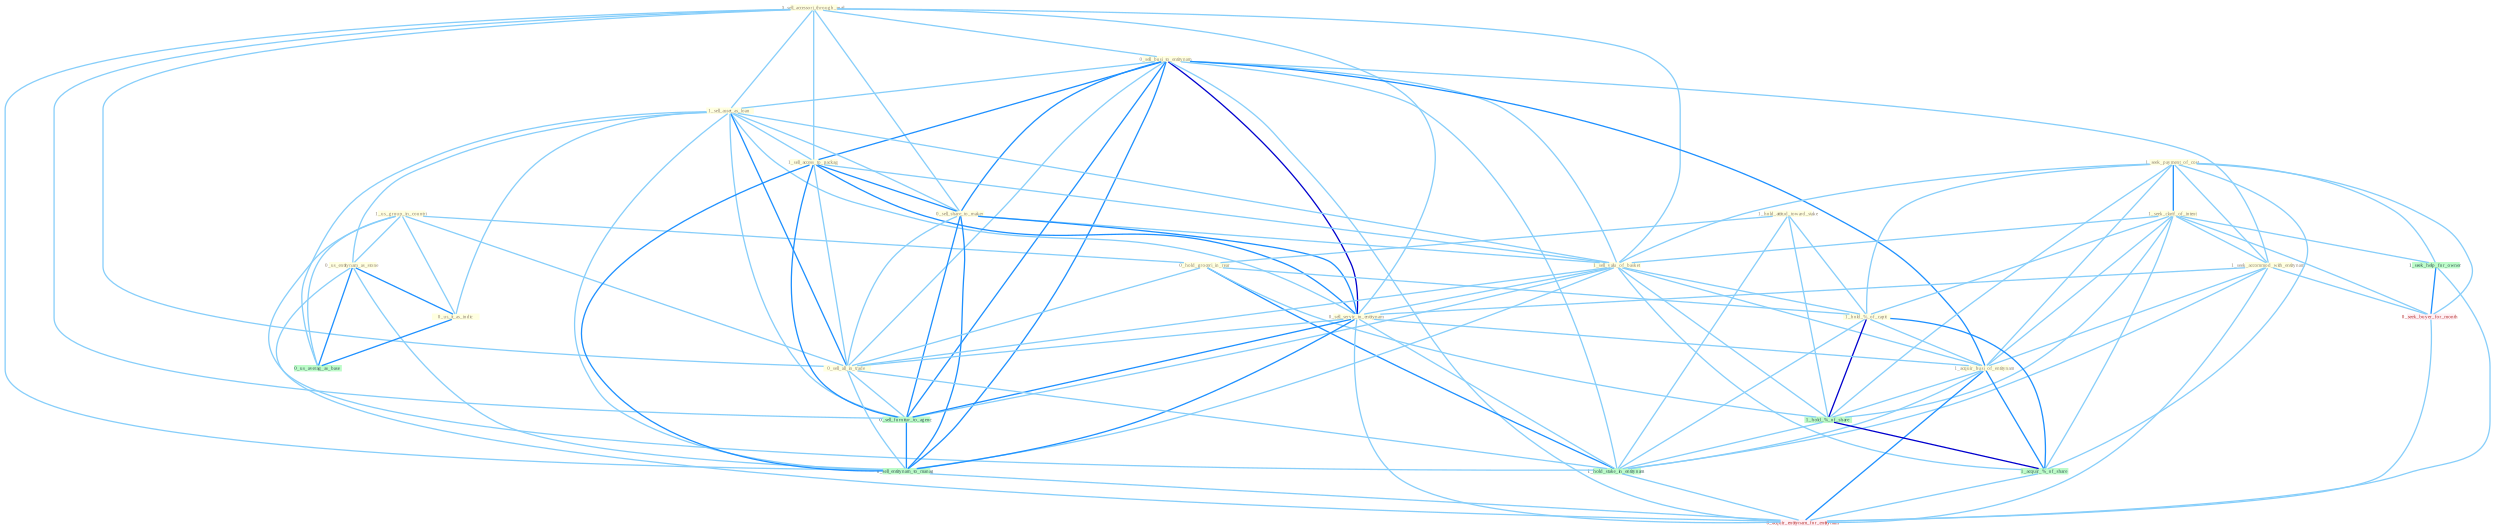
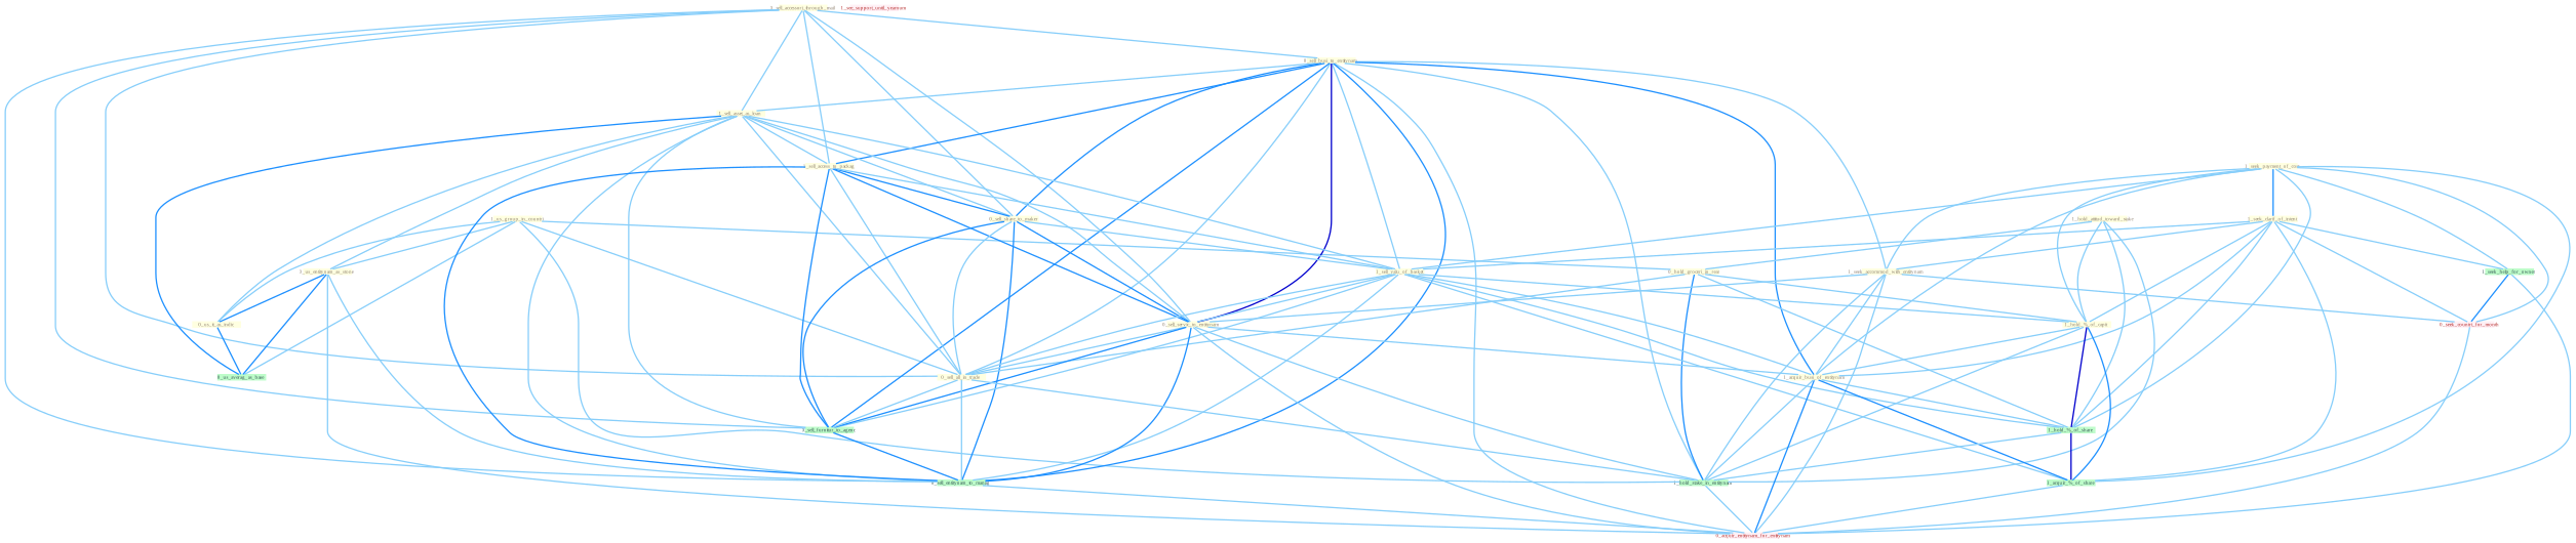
  graph {
    fontname="Liberation Serif"
    node [color="#ffffe0" fixedsize=true fontcolor="#8b7d6b" fontname="Liberation Serif" fontsize=4 shape=polygon style=filled]
    edge [color="#87cefa" fontname="Liberation Serif" w=1]
    "0_sell_accessori_through_mail " [height=.06 width=.5]
    "1_us_group_in_countri " [height=.06 width=.5]
    "0_sell_busi_to_entitynam " [height=.06 width=.5]
    "1_sell_asset_as_loan " [height=.06 width=.5]
    "0_us_entitynam_as_stone " [height=.06 width=.5]
    "1_seek_payment_of_cost " [height=.06 width=.5]
    "1_sell_access_to_packag " [height=.06 width=.5]
    "0_sell_share_to_maker " [height=.06 width=.5]
    n9 [height=.06 label="1_hold_attitud_toward_stake" width=.5]
    "0_hold_groceri_in_rear " [height=.06 width=.5]
    "1_seek_clarif_of_intent " [height=.06 width=.5]
    "1_seek_accommod_with_entitynam " [height=.06 width=.5]
    "1_sell_valu_of_basket " [height=.06 width=.5]
    "0_us_it_as_indic " [height=.06 width=.5]
    "1_hold_%_of_capit " [height=.06 width=.5]
    "0_sell_servic_to_entitynam " [height=.06 width=.5]
    "1_acquir_busi_of_entitynam " [height=.06 width=.5]
    "0_sell_all_in_trade " [height=.06 width=.5]
-   "0_seek_buyer_for_month " [color="#fff0f5" fontcolor="#b22222" height=.06 width=.5]
+   "0_seek_buyer_for_month " [color="#fff0f5" fontcolor="#b22222" height=.06 width=.5 label="0_seek_countri_for_month"]
+   "1_see_support_until_yearnum " [color="#fff0f5" fontcolor="#b22222" height=.06 width=.5]
    "0_acquir_entitynam_for_entitynam " [color="#fff0f5" fontcolor="#b22222" height=.06 width=.5]
    "0_sell_furnitur_to_agenc " [color="#BDFCC9" fontcolor="#2f4f4f" height=.06 width=.5]
    "0_sell_entitynam_to_manag " [color="#BDFCC9" fontcolor="#2f4f4f" height=.06 width=.5]
    "1_hold_stake_in_entitynam " [color="#BDFCC9" fontcolor="#2f4f4f" height=.06 width=.5]
    "0_us_averag_as_base " [color="#BDFCC9" fontcolor="#2f4f4f" height=.06 width=.5]
    "1_hold_%_of_share " [color="#BDFCC9" fontcolor="#2f4f4f" height=.06 width=.5]
    "1_seek_help_for_owner " [color="#BDFCC9" fontcolor="#2f4f4f" height=.06 width=.5]
    "1_acquir_%_of_share " [color="#BDFCC9" fontcolor="#2f4f4f" height=.06 width=.5]
    subgraph sub_1 {
      "0_sell_accessori_through_mail "
      "1_us_group_in_countri "
      "0_sell_busi_to_entitynam "
      "1_sell_asset_as_loan "
      "0_us_entitynam_as_stone "
      "1_seek_payment_of_cost "
      "1_sell_access_to_packag "
      "0_sell_share_to_maker "
      n9
      "0_hold_groceri_in_rear "
      "1_seek_clarif_of_intent "
      "1_seek_accommod_with_entitynam "
      "1_sell_valu_of_basket "
      "0_us_it_as_indic "
      "1_hold_%_of_capit "
      "0_sell_servic_to_entitynam "
      "1_acquir_busi_of_entitynam "
      "0_sell_all_in_trade "
    }
    subgraph sub_2 {
      "0_seek_buyer_for_month "
+     "1_see_support_until_yearnum "
      "0_acquir_entitynam_for_entitynam "
    }
    "0_sell_accessori_through_mail " -- "0_sell_busi_to_entitynam "
    "0_sell_accessori_through_mail " -- "1_sell_asset_as_loan "
    "0_sell_accessori_through_mail " -- "1_sell_access_to_packag "
    "0_sell_accessori_through_mail " -- "0_sell_share_to_maker "
-   "0_sell_accessori_through_mail " -- "1_sell_valu_of_basket "
    "0_sell_accessori_through_mail " -- "0_sell_servic_to_entitynam "
    "0_sell_accessori_through_mail " -- "0_sell_all_in_trade "
    "0_sell_accessori_through_mail " -- "0_sell_furnitur_to_agenc "
    "0_sell_accessori_through_mail " -- "0_sell_entitynam_to_manag "
    "1_us_group_in_countri " -- "0_us_entitynam_as_stone "
    "1_us_group_in_countri " -- "0_hold_groceri_in_rear "
    "1_us_group_in_countri " -- "0_us_it_as_indic "
    "1_us_group_in_countri " -- "0_sell_all_in_trade "
    "1_us_group_in_countri " -- "1_hold_stake_in_entitynam "
    "1_us_group_in_countri " -- "0_us_averag_as_base "
    "0_sell_busi_to_entitynam " -- "1_sell_asset_as_loan "
    "0_sell_busi_to_entitynam " -- "1_sell_access_to_packag " [color="#1e90ff" w=2]
    "0_sell_busi_to_entitynam " -- "0_sell_share_to_maker " [color="#1e90ff" w=2]
    "0_sell_busi_to_entitynam " -- "1_seek_accommod_with_entitynam "
    "0_sell_busi_to_entitynam " -- "1_sell_valu_of_basket "
    "0_sell_busi_to_entitynam " -- "0_sell_servic_to_entitynam " [color="#0000cd" w=3]
    "0_sell_busi_to_entitynam " -- "1_acquir_busi_of_entitynam " [color="#1e90ff" w=2]
    "0_sell_busi_to_entitynam " -- "0_sell_all_in_trade "
    "0_sell_busi_to_entitynam " -- "0_acquir_entitynam_for_entitynam "
    "0_sell_busi_to_entitynam " -- "0_sell_furnitur_to_agenc " [color="#1e90ff" w=2]
    "0_sell_busi_to_entitynam " -- "0_sell_entitynam_to_manag " [color="#1e90ff" w=2]
    "0_sell_busi_to_entitynam " -- "1_hold_stake_in_entitynam "
    "1_sell_asset_as_loan " -- "0_us_entitynam_as_stone "
    "1_sell_asset_as_loan " -- "1_sell_access_to_packag "
    "1_sell_asset_as_loan " -- "0_sell_share_to_maker "
    "1_sell_asset_as_loan " -- "1_sell_valu_of_basket "
    "1_sell_asset_as_loan " -- "0_us_it_as_indic "
    "1_sell_asset_as_loan " -- "0_sell_servic_to_entitynam "
-   "1_sell_asset_as_loan " -- "0_sell_all_in_trade " [color="#1e90ff"]
+   "1_sell_asset_as_loan " -- "0_sell_all_in_trade "
    "1_sell_asset_as_loan " -- "0_sell_furnitur_to_agenc "
    "1_sell_asset_as_loan " -- "0_sell_entitynam_to_manag "
-   "1_sell_asset_as_loan " -- "0_us_averag_as_base "
+   "1_sell_asset_as_loan " -- "0_us_averag_as_base " [color="#1e90ff"]
    "0_us_entitynam_as_stone " -- "0_us_it_as_indic " [color="#1e90ff" w=2]
    "0_us_entitynam_as_stone " -- "0_acquir_entitynam_for_entitynam "
    "0_us_entitynam_as_stone " -- "0_sell_entitynam_to_manag "
    "0_us_entitynam_as_stone " -- "0_us_averag_as_base " [color="#1e90ff" w=2]
    "1_seek_payment_of_cost " -- "1_seek_clarif_of_intent " [color="#1e90ff" w=2]
    "1_seek_payment_of_cost " -- "1_seek_accommod_with_entitynam "
    "1_seek_payment_of_cost " -- "1_sell_valu_of_basket "
    "1_seek_payment_of_cost " -- "1_hold_%_of_capit "
    "1_seek_payment_of_cost " -- "1_acquir_busi_of_entitynam "
    "1_seek_payment_of_cost " -- "0_seek_buyer_for_month "
    "1_seek_payment_of_cost " -- "1_hold_%_of_share "
    "1_seek_payment_of_cost " -- "1_seek_help_for_owner "
    "1_seek_payment_of_cost " -- "1_acquir_%_of_share "
    "1_sell_access_to_packag " -- "0_sell_share_to_maker " [color="#1e90ff" w=2]
    "1_sell_access_to_packag " -- "1_sell_valu_of_basket "
    "1_sell_access_to_packag " -- "0_sell_servic_to_entitynam " [color="#1e90ff" w=2]
    "1_sell_access_to_packag " -- "0_sell_all_in_trade "
    "1_sell_access_to_packag " -- "0_sell_furnitur_to_agenc " [color="#1e90ff" w=2]
    "1_sell_access_to_packag " -- "0_sell_entitynam_to_manag " [color="#1e90ff" w=2]
    "0_sell_share_to_maker " -- "1_sell_valu_of_basket "
    "0_sell_share_to_maker " -- "0_sell_servic_to_entitynam " [color="#1e90ff" w=2]
    "0_sell_share_to_maker " -- "0_sell_all_in_trade "
    "0_sell_share_to_maker " -- "0_sell_furnitur_to_agenc " [color="#1e90ff" w=2]
    "0_sell_share_to_maker " -- "0_sell_entitynam_to_manag " [color="#1e90ff" w=2]
    n9 -- "0_hold_groceri_in_rear "
    n9 -- "1_hold_%_of_capit "
    n9 -- "1_hold_stake_in_entitynam "
    n9 -- "1_hold_%_of_share "
    "0_hold_groceri_in_rear " -- "1_hold_%_of_capit "
    "0_hold_groceri_in_rear " -- "0_sell_all_in_trade "
    "0_hold_groceri_in_rear " -- "1_hold_stake_in_entitynam " [color="#1e90ff" w=2]
    "0_hold_groceri_in_rear " -- "1_hold_%_of_share "
    "1_seek_clarif_of_intent " -- "1_seek_accommod_with_entitynam "
    "1_seek_clarif_of_intent " -- "1_sell_valu_of_basket "
    "1_seek_clarif_of_intent " -- "1_hold_%_of_capit "
    "1_seek_clarif_of_intent " -- "1_acquir_busi_of_entitynam "
    "1_seek_clarif_of_intent " -- "0_seek_buyer_for_month "
    "1_seek_clarif_of_intent " -- "1_hold_%_of_share "
    "1_seek_clarif_of_intent " -- "1_seek_help_for_owner "
    "1_seek_clarif_of_intent " -- "1_acquir_%_of_share "
    "1_seek_accommod_with_entitynam " -- "0_sell_servic_to_entitynam "
    "1_seek_accommod_with_entitynam " -- "1_acquir_busi_of_entitynam "
    "1_seek_accommod_with_entitynam " -- "0_seek_buyer_for_month "
    "1_seek_accommod_with_entitynam " -- "0_acquir_entitynam_for_entitynam "
    "1_seek_accommod_with_entitynam " -- "1_hold_stake_in_entitynam "
    "1_sell_valu_of_basket " -- "1_hold_%_of_capit "
    "1_sell_valu_of_basket " -- "0_sell_servic_to_entitynam "
    "1_sell_valu_of_basket " -- "1_acquir_busi_of_entitynam "
    "1_sell_valu_of_basket " -- "0_sell_all_in_trade "
    "1_sell_valu_of_basket " -- "0_sell_furnitur_to_agenc "
    "1_sell_valu_of_basket " -- "0_sell_entitynam_to_manag "
    "1_sell_valu_of_basket " -- "1_hold_%_of_share "
    "1_sell_valu_of_basket " -- "1_acquir_%_of_share "
    "0_us_it_as_indic " -- "0_us_averag_as_base " [color="#1e90ff" w=2]
    "1_hold_%_of_capit " -- "1_acquir_busi_of_entitynam "
    "1_hold_%_of_capit " -- "1_hold_stake_in_entitynam "
    "1_hold_%_of_capit " -- "1_hold_%_of_share " [color="#0000cd" w=3]
    "1_hold_%_of_capit " -- "1_acquir_%_of_share " [color="#1e90ff" w=2]
    "0_sell_servic_to_entitynam " -- "1_acquir_busi_of_entitynam "
    "0_sell_servic_to_entitynam " -- "0_sell_all_in_trade "
    "0_sell_servic_to_entitynam " -- "0_acquir_entitynam_for_entitynam "
    "0_sell_servic_to_entitynam " -- "0_sell_furnitur_to_agenc " [color="#1e90ff" w=2]
    "0_sell_servic_to_entitynam " -- "0_sell_entitynam_to_manag " [color="#1e90ff" w=2]
    "0_sell_servic_to_entitynam " -- "1_hold_stake_in_entitynam "
    "1_acquir_busi_of_entitynam " -- "0_acquir_entitynam_for_entitynam " [color="#1e90ff" w=2]
    "1_acquir_busi_of_entitynam " -- "1_hold_stake_in_entitynam "
    "1_acquir_busi_of_entitynam " -- "1_hold_%_of_share "
    "1_acquir_busi_of_entitynam " -- "1_acquir_%_of_share " [color="#1e90ff" w=2]
    "0_sell_all_in_trade " -- "0_sell_furnitur_to_agenc "
    "0_sell_all_in_trade " -- "0_sell_entitynam_to_manag "
    "0_sell_all_in_trade " -- "1_hold_stake_in_entitynam "
    "0_seek_buyer_for_month " -- "0_acquir_entitynam_for_entitynam "
    "0_sell_furnitur_to_agenc " -- "0_sell_entitynam_to_manag " [color="#1e90ff" w=2]
    "0_sell_entitynam_to_manag " -- "0_acquir_entitynam_for_entitynam "
    "1_hold_stake_in_entitynam " -- "0_acquir_entitynam_for_entitynam "
    "1_hold_%_of_share " -- "1_hold_stake_in_entitynam "
    "1_hold_%_of_share " -- "1_acquir_%_of_share " [color="#0000cd" w=3]
    "1_seek_help_for_owner " -- "0_seek_buyer_for_month " [color="#1e90ff" w=2]
    "1_seek_help_for_owner " -- "0_acquir_entitynam_for_entitynam "
    "1_acquir_%_of_share " -- "0_acquir_entitynam_for_entitynam "
  }
